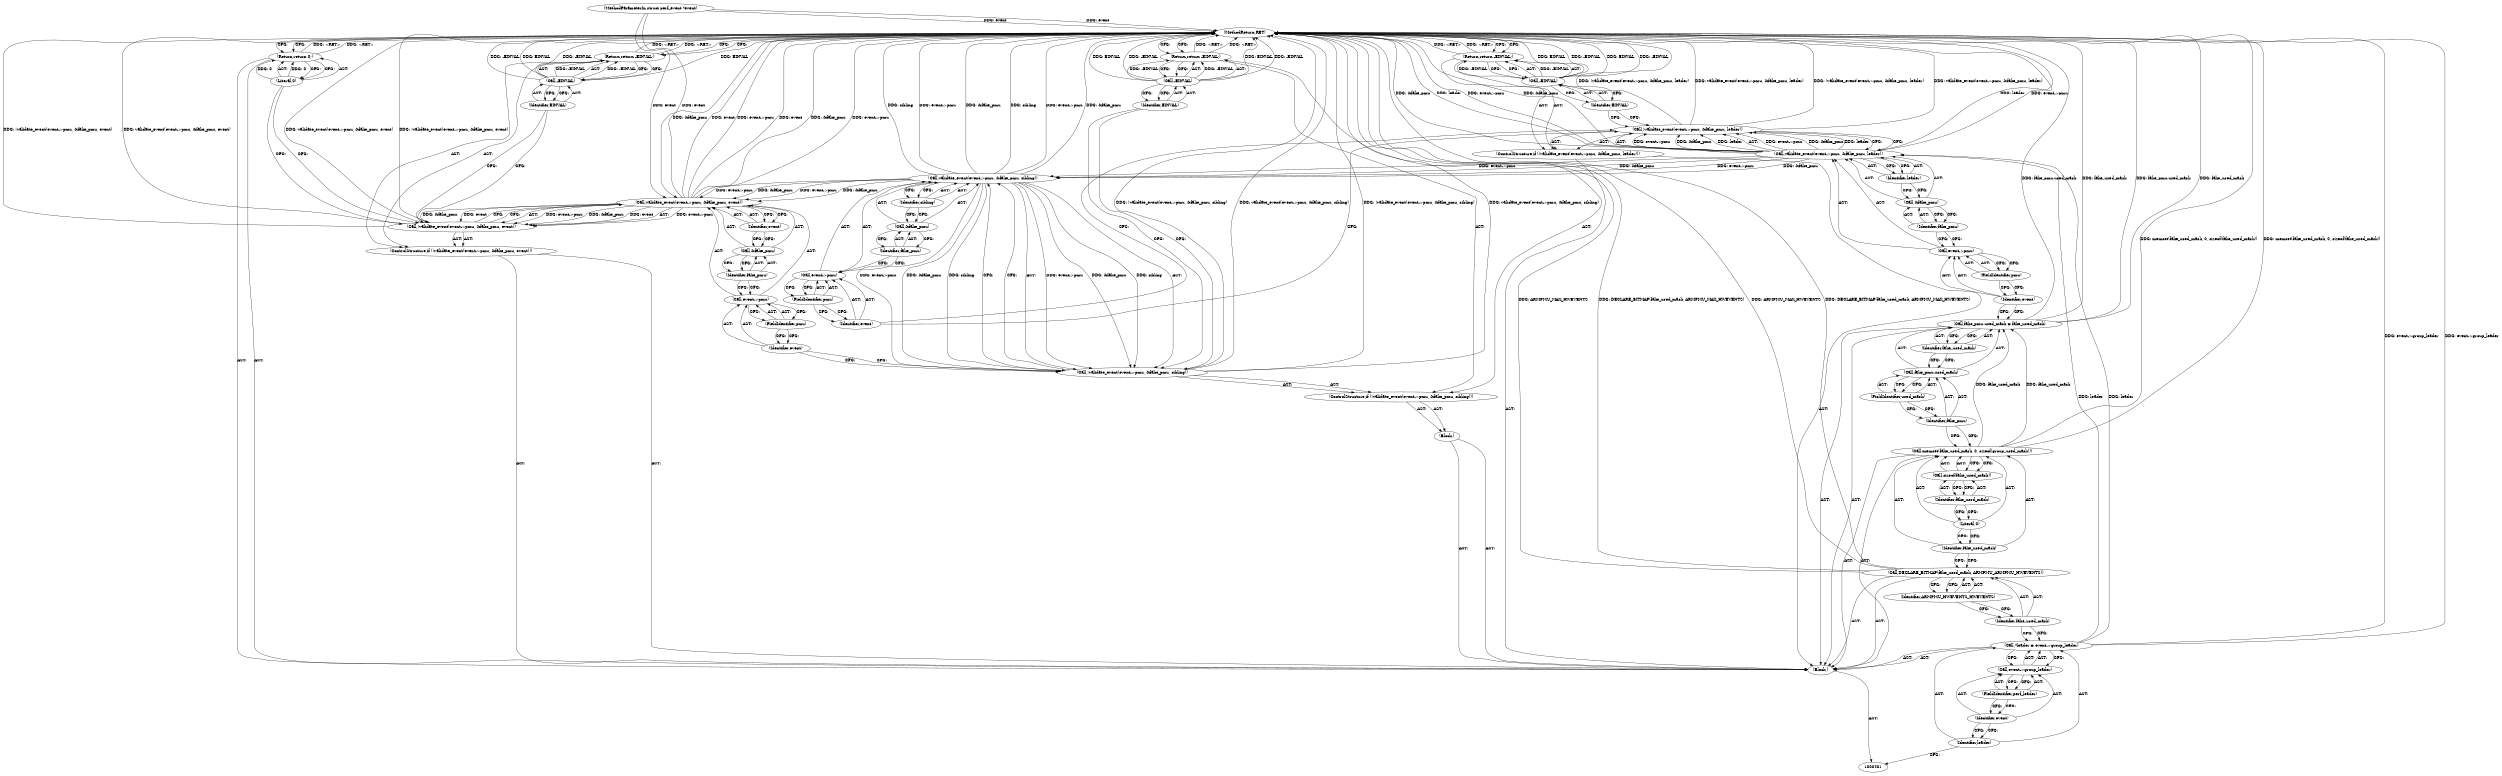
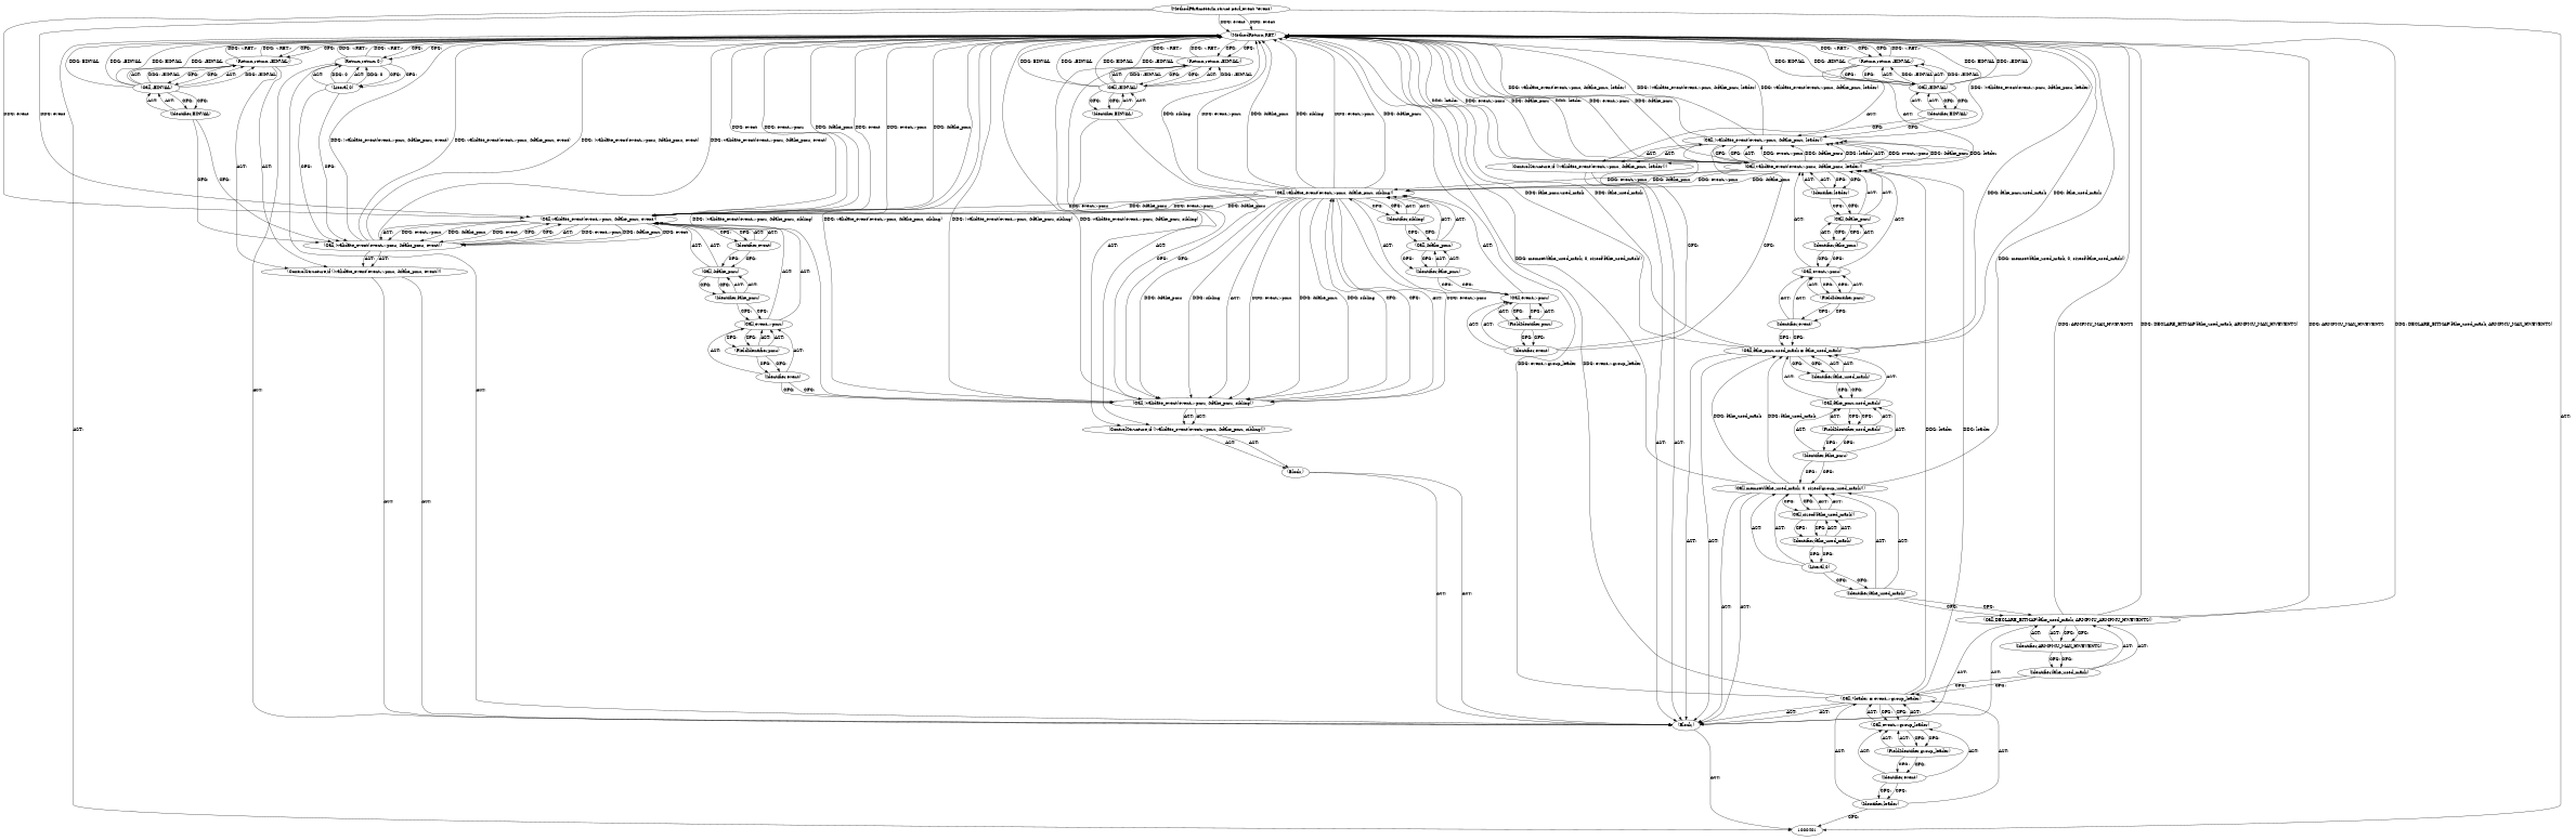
  digraph {
    n1 [label="(MethodReturn,RET)"]
    n2 [label="(Return,return -EINVAL;)"]
    n3 [label="(Return,return -EINVAL;)"]
    n4 [label="(Return,return -EINVAL;)"]
    n5 [label="(Return,return 0;)"]
    n6 [label=1000401]
    n7 [label="(ControlStructure,if (!validate_event(event->pmu, &fake_pmu, leader)))"]
    n8 [label="(Call,-EINVAL)"]
    n9 [label="(ControlStructure,if (!validate_event(event->pmu, &fake_pmu, sibling)))"]
    n10 [label="(Call,-EINVAL)"]
    n11 [label="(ControlStructure,if (!validate_event(event->pmu, &fake_pmu, event)))"]
    n12 [label="(Call,-EINVAL)"]
    n13 [label="(Block,)"]
    n14 [label="(Literal,0)"]
    n15 [label="(MethodParameterIn,struct perf_event *event)"]
    n16 [label="(Call,validate_event(event->pmu, &fake_pmu, event))"]
    n17 [label="(Identifier,event)"]
    n18 [label="(Call,!validate_event(event->pmu, &fake_pmu, event))"]
    n19 [label="(Call,memset(fake_used_mask, 0, sizeof(group_used_mask)))"]
    n20 [label="(Call,sizeof(fake_used_mask))"]
    n21 [label="(Call,fake_pmu.used_mask = fake_used_mask)"]
    n22 [label="(Identifier,fake_used_mask)"]
    n23 [label="(Identifier,fake_used_mask)"]
    n24 [label="(Literal,0)"]
    n25 [label="(Identifier,fake_used_mask)"]
    n26 [label="(Call,DECLARE_BITMAP(fake_used_mask, ARMPMU_ARMPMU_HWEVENTS))"]
-   n27 [label="(Identifier,ARMPMU_HWEVENTS_HWEVENTS)"]
+   n27 [label="(Identifier,ARMPMU_MAX_HWEVENTS)"]
    n28 [label="(FieldIdentifier,used_mask)"]
    n29 [label="(Call,fake_pmu.used_mask)"]
    n30 [label="(Identifier,fake_pmu)"]
    n31 [label="(Call,event->pmu)"]
    n32 [label="(FieldIdentifier,pmu)"]
    n33 [label="(Call,validate_event(event->pmu, &fake_pmu, leader))"]
    n34 [label="(Identifier,event)"]
    n35 [label="(Identifier,leader)"]
    n36 [label="(Call,!validate_event(event->pmu, &fake_pmu, leader))"]
    n37 [label="(Call,validate_event(event->pmu, &fake_pmu, sibling))"]
    n38 [label="(Call,&fake_pmu)"]
    n39 [label="(Identifier,fake_pmu)"]
    n40 [label="(Identifier,sibling)"]
    n41 [label="(Call,!validate_event(event->pmu, &fake_pmu, sibling))"]
    n42 [label="(Identifier,EINVAL)"]
    n43 [label="(Block,)"]
    n44 [label="(Call,event->pmu)"]
    n45 [label="(FieldIdentifier,pmu)"]
    n46 [label="(Identifier,event)"]
    n47 [label="(Call,&fake_pmu)"]
    n48 [label="(Identifier,fake_pmu)"]
    n49 [label="(Identifier,EINVAL)"]
    n50 [label="(Call,event->pmu)"]
    n51 [label="(FieldIdentifier,pmu)"]
    n52 [label="(Identifier,event)"]
    n53 [label="(Call,&fake_pmu)"]
    n54 [label="(Identifier,fake_pmu)"]
    n55 [label="(Identifier,EINVAL)"]
    n56 [label="(Call,*leader = event->group_leader)"]
    n57 [label="(Call,event->group_leader)"]
-   n58 [label="(FieldIdentifier,perf_leader)"]
+   n58 [label="(FieldIdentifier,group_leader)"]
    n59 [label="(Identifier,leader)"]
    n60 [label="(Identifier,event)"]
    n61 [label="(Identifier,fake_used_mask)"]
    n1 -> n2 [label="CFG: "]
    n1 -> n2 [label="CFG: "]
    n1 -> n3 [label="CFG: "]
    n1 -> n3 [label="CFG: "]
    n1 -> n4 [label="CFG: "]
    n1 -> n4 [label="CFG: "]
    n1 -> n5 [label="CFG: "]
    n1 -> n5 [label="CFG: "]
+   n1 -> n6 [label="AST: "]
    n2 -> n1 [label="DDG: <RET>"]
    n2 -> n1 [label="DDG: <RET>"]
    n2 -> n7 [label="AST: "]
    n2 -> n7 [label="AST: "]
    n2 -> n8 [label="CFG: "]
    n2 -> n8 [label="CFG: "]
    n3 -> n1 [label="DDG: <RET>"]
    n3 -> n1 [label="DDG: <RET>"]
    n3 -> n9 [label="AST: "]
    n3 -> n9 [label="AST: "]
    n3 -> n10 [label="CFG: "]
    n3 -> n10 [label="CFG: "]
    n4 -> n1 [label="DDG: <RET>"]
    n4 -> n1 [label="DDG: <RET>"]
    n4 -> n11 [label="AST: "]
    n4 -> n11 [label="AST: "]
    n4 -> n12 [label="CFG: "]
    n4 -> n12 [label="CFG: "]
    n5 -> n1 [label="DDG: <RET>"]
    n5 -> n1 [label="DDG: <RET>"]
    n5 -> n13 [label="AST: "]
    n5 -> n13 [label="AST: "]
    n5 -> n14 [label="CFG: "]
    n5 -> n14 [label="CFG: "]
    n7 -> n13 [label="AST: "]
    n7 -> n13 [label="AST: "]
    n8 -> n1 [label="DDG: EINVAL"]
    n8 -> n1 [label="DDG: -EINVAL"]
    n8 -> n1 [label="DDG: EINVAL"]
    n8 -> n1 [label="DDG: -EINVAL"]
    n8 -> n2 [label="AST: "]
    n8 -> n2 [label="DDG: -EINVAL"]
    n8 -> n2 [label="AST: "]
    n8 -> n2 [label="DDG: -EINVAL"]
    n8 -> n42 [label="CFG: "]
    n8 -> n42 [label="CFG: "]
    n9 -> n43 [label="AST: "]
    n9 -> n43 [label="AST: "]
    n10 -> n1 [label="DDG: EINVAL"]
    n10 -> n1 [label="DDG: -EINVAL"]
    n10 -> n1 [label="DDG: EINVAL"]
    n10 -> n1 [label="DDG: -EINVAL"]
    n10 -> n3 [label="AST: "]
    n10 -> n3 [label="DDG: -EINVAL"]
    n10 -> n3 [label="AST: "]
    n10 -> n3 [label="DDG: -EINVAL"]
    n10 -> n49 [label="CFG: "]
    n10 -> n49 [label="CFG: "]
    n11 -> n13 [label="AST: "]
    n11 -> n13 [label="AST: "]
    n12 -> n1 [label="DDG: EINVAL"]
    n12 -> n1 [label="DDG: -EINVAL"]
    n12 -> n1 [label="DDG: EINVAL"]
    n12 -> n1 [label="DDG: -EINVAL"]
    n12 -> n4 [label="AST: "]
    n12 -> n4 [label="DDG: -EINVAL"]
    n12 -> n4 [label="AST: "]
    n12 -> n4 [label="DDG: -EINVAL"]
    n12 -> n55 [label="CFG: "]
    n12 -> n55 [label="CFG: "]
    n13 -> n6 [label="AST: "]
    n14 -> n5 [label="AST: "]
    n14 -> n5 [label="DDG: 0"]
    n14 -> n5 [label="AST: "]
    n14 -> n5 [label="DDG: 0"]
    n14 -> n18 [label="CFG: "]
    n14 -> n18 [label="CFG: "]
    n15 -> n1 [label="DDG: event"]
    n15 -> n1 [label="DDG: event"]
+   n15 -> n6 [label="AST: "]
    n15 -> n16 [label="DDG: event"]
    n15 -> n16 [label="DDG: event"]
    n16 -> n1 [label="DDG: event"]
    n16 -> n1 [label="DDG: event->pmu"]
    n16 -> n1 [label="DDG: &fake_pmu"]
    n16 -> n1 [label="DDG: event"]
    n16 -> n1 [label="DDG: event->pmu"]
    n16 -> n1 [label="DDG: &fake_pmu"]
    n16 -> n17 [label="CFG: "]
    n16 -> n17 [label="CFG: "]
    n16 -> n18 [label="AST: "]
    n16 -> n18 [label="DDG: event->pmu"]
    n16 -> n18 [label="DDG: &fake_pmu"]
    n16 -> n18 [label="DDG: event"]
    n16 -> n18 [label="AST: "]
    n16 -> n18 [label="DDG: event->pmu"]
    n16 -> n18 [label="DDG: &fake_pmu"]
    n16 -> n18 [label="DDG: event"]
    n17 -> n16 [label="AST: "]
    n17 -> n16 [label="AST: "]
    n17 -> n53 [label="CFG: "]
    n17 -> n53 [label="CFG: "]
    n18 -> n1 [label="DDG: !validate_event(event->pmu, &fake_pmu, event)"]
    n18 -> n1 [label="DDG: validate_event(event->pmu, &fake_pmu, event)"]
    n18 -> n1 [label="DDG: !validate_event(event->pmu, &fake_pmu, event)"]
    n18 -> n1 [label="DDG: validate_event(event->pmu, &fake_pmu, event)"]
    n18 -> n11 [label="AST: "]
    n18 -> n11 [label="AST: "]
    n18 -> n16 [label="CFG: "]
    n18 -> n16 [label="CFG: "]
    n19 -> n1 [label="DDG: memset(fake_used_mask, 0, sizeof(fake_used_mask))"]
    n19 -> n1 [label="DDG: memset(fake_used_mask, 0, sizeof(fake_used_mask))"]
    n19 -> n13 [label="AST: "]
    n19 -> n13 [label="AST: "]
    n19 -> n20 [label="CFG: "]
    n19 -> n20 [label="CFG: "]
    n19 -> n21 [label="DDG: fake_used_mask"]
    n19 -> n21 [label="DDG: fake_used_mask"]
    n20 -> n19 [label="AST: "]
    n20 -> n19 [label="AST: "]
    n20 -> n22 [label="CFG: "]
    n20 -> n22 [label="CFG: "]
    n21 -> n1 [label="DDG: fake_pmu.used_mask"]
    n21 -> n1 [label="DDG: fake_used_mask"]
    n21 -> n1 [label="DDG: fake_pmu.used_mask"]
    n21 -> n1 [label="DDG: fake_used_mask"]
    n21 -> n13 [label="AST: "]
    n21 -> n13 [label="AST: "]
    n21 -> n23 [label="CFG: "]
    n21 -> n23 [label="CFG: "]
    n22 -> n20 [label="AST: "]
    n22 -> n20 [label="AST: "]
    n22 -> n24 [label="CFG: "]
    n22 -> n24 [label="CFG: "]
    n23 -> n21 [label="AST: "]
    n23 -> n21 [label="AST: "]
    n23 -> n29 [label="CFG: "]
    n23 -> n29 [label="CFG: "]
    n24 -> n19 [label="AST: "]
    n24 -> n19 [label="AST: "]
    n24 -> n25 [label="CFG: "]
    n24 -> n25 [label="CFG: "]
    n25 -> n19 [label="AST: "]
    n25 -> n19 [label="AST: "]
    n25 -> n26 [label="CFG: "]
    n25 -> n26 [label="CFG: "]
    n26 -> n1 [label="DDG: ARMPMU_MAX_HWEVENTS"]
    n26 -> n1 [label="DDG: DECLARE_BITMAP(fake_used_mask, ARMPMU_MAX_HWEVENTS)"]
    n26 -> n1 [label="DDG: ARMPMU_MAX_HWEVENTS"]
    n26 -> n1 [label="DDG: DECLARE_BITMAP(fake_used_mask, ARMPMU_MAX_HWEVENTS)"]
    n26 -> n13 [label="AST: "]
    n26 -> n13 [label="AST: "]
    n26 -> n27 [label="CFG: "]
    n26 -> n27 [label="CFG: "]
    n27 -> n26 [label="AST: "]
    n27 -> n26 [label="AST: "]
    n27 -> n61 [label="CFG: "]
    n27 -> n61 [label="CFG: "]
    n28 -> n29 [label="AST: "]
    n28 -> n29 [label="AST: "]
    n28 -> n30 [label="CFG: "]
    n28 -> n30 [label="CFG: "]
    n29 -> n21 [label="AST: "]
    n29 -> n21 [label="AST: "]
    n29 -> n28 [label="CFG: "]
    n29 -> n28 [label="CFG: "]
    n30 -> n19 [label="CFG: "]
    n30 -> n19 [label="CFG: "]
    n30 -> n29 [label="AST: "]
    n30 -> n29 [label="AST: "]
    n31 -> n32 [label="CFG: "]
    n31 -> n32 [label="CFG: "]
    n31 -> n33 [label="AST: "]
    n31 -> n33 [label="AST: "]
    n32 -> n31 [label="AST: "]
    n32 -> n31 [label="AST: "]
    n32 -> n34 [label="CFG: "]
    n32 -> n34 [label="CFG: "]
    n33 -> n1 [label="DDG: leader"]
    n33 -> n1 [label="DDG: event->pmu"]
    n33 -> n1 [label="DDG: &fake_pmu"]
    n33 -> n1 [label="DDG: leader"]
    n33 -> n1 [label="DDG: event->pmu"]
    n33 -> n1 [label="DDG: &fake_pmu"]
    n33 -> n35 [label="CFG: "]
    n33 -> n35 [label="CFG: "]
    n33 -> n36 [label="AST: "]
    n33 -> n36 [label="DDG: event->pmu"]
    n33 -> n36 [label="DDG: &fake_pmu"]
    n33 -> n36 [label="DDG: leader"]
    n33 -> n36 [label="AST: "]
    n33 -> n36 [label="DDG: event->pmu"]
    n33 -> n36 [label="DDG: &fake_pmu"]
    n33 -> n36 [label="DDG: leader"]
    n33 -> n37 [label="DDG: event->pmu"]
    n33 -> n37 [label="DDG: &fake_pmu"]
    n33 -> n37 [label="DDG: event->pmu"]
    n33 -> n37 [label="DDG: &fake_pmu"]
    n34 -> n21 [label="CFG: "]
    n34 -> n21 [label="CFG: "]
    n34 -> n31 [label="AST: "]
    n34 -> n31 [label="AST: "]
    n35 -> n33 [label="AST: "]
    n35 -> n33 [label="AST: "]
    n35 -> n38 [label="CFG: "]
    n35 -> n38 [label="CFG: "]
    n36 -> n1 [label="DDG: !validate_event(event->pmu, &fake_pmu, leader)"]
    n36 -> n1 [label="DDG: validate_event(event->pmu, &fake_pmu, leader)"]
    n36 -> n1 [label="DDG: !validate_event(event->pmu, &fake_pmu, leader)"]
    n36 -> n1 [label="DDG: validate_event(event->pmu, &fake_pmu, leader)"]
    n36 -> n7 [label="AST: "]
    n36 -> n7 [label="AST: "]
    n36 -> n33 [label="CFG: "]
    n36 -> n33 [label="CFG: "]
    n37 -> n1 [label="DDG: sibling"]
    n37 -> n1 [label="DDG: event->pmu"]
    n37 -> n1 [label="DDG: &fake_pmu"]
    n37 -> n1 [label="DDG: sibling"]
    n37 -> n1 [label="DDG: event->pmu"]
    n37 -> n1 [label="DDG: &fake_pmu"]
    n37 -> n16 [label="DDG: event->pmu"]
    n37 -> n16 [label="DDG: &fake_pmu"]
    n37 -> n16 [label="DDG: event->pmu"]
    n37 -> n16 [label="DDG: &fake_pmu"]
    n37 -> n40 [label="CFG: "]
    n37 -> n40 [label="CFG: "]
    n37 -> n41 [label="AST: "]
    n37 -> n41 [label="DDG: event->pmu"]
    n37 -> n41 [label="DDG: &fake_pmu"]
    n37 -> n41 [label="DDG: sibling"]
    n37 -> n41 [label="AST: "]
    n37 -> n41 [label="DDG: event->pmu"]
    n37 -> n41 [label="DDG: &fake_pmu"]
    n37 -> n41 [label="DDG: sibling"]
    n38 -> n33 [label="AST: "]
    n38 -> n33 [label="AST: "]
    n38 -> n39 [label="CFG: "]
    n38 -> n39 [label="CFG: "]
    n39 -> n31 [label="CFG: "]
    n39 -> n31 [label="CFG: "]
    n39 -> n38 [label="AST: "]
    n39 -> n38 [label="AST: "]
    n40 -> n37 [label="AST: "]
    n40 -> n37 [label="AST: "]
    n40 -> n47 [label="CFG: "]
    n40 -> n47 [label="CFG: "]
    n41 -> n1 [label="DDG: !validate_event(event->pmu, &fake_pmu, sibling)"]
    n41 -> n1 [label="DDG: validate_event(event->pmu, &fake_pmu, sibling)"]
    n41 -> n1 [label="DDG: !validate_event(event->pmu, &fake_pmu, sibling)"]
    n41 -> n1 [label="DDG: validate_event(event->pmu, &fake_pmu, sibling)"]
    n41 -> n9 [label="AST: "]
    n41 -> n9 [label="AST: "]
    n41 -> n37 [label="CFG: "]
    n41 -> n37 [label="CFG: "]
    n42 -> n8 [label="AST: "]
    n42 -> n8 [label="AST: "]
    n42 -> n36 [label="CFG: "]
    n42 -> n36 [label="CFG: "]
    n43 -> n13 [label="AST: "]
    n43 -> n13 [label="AST: "]
    n44 -> n37 [label="AST: "]
    n44 -> n37 [label="AST: "]
    n44 -> n45 [label="CFG: "]
    n44 -> n45 [label="CFG: "]
    n45 -> n44 [label="AST: "]
    n45 -> n44 [label="AST: "]
    n45 -> n46 [label="CFG: "]
    n45 -> n46 [label="CFG: "]
    n46 -> n36 [label="CFG: "]
    n46 -> n36 [label="CFG: "]
    n46 -> n44 [label="AST: "]
    n46 -> n44 [label="AST: "]
    n47 -> n37 [label="AST: "]
    n47 -> n37 [label="AST: "]
    n47 -> n48 [label="CFG: "]
    n47 -> n48 [label="CFG: "]
    n48 -> n44 [label="CFG: "]
    n48 -> n44 [label="CFG: "]
    n48 -> n47 [label="AST: "]
    n48 -> n47 [label="AST: "]
    n49 -> n10 [label="AST: "]
    n49 -> n10 [label="AST: "]
    n49 -> n41 [label="CFG: "]
    n49 -> n41 [label="CFG: "]
    n50 -> n16 [label="AST: "]
    n50 -> n16 [label="AST: "]
    n50 -> n51 [label="CFG: "]
    n50 -> n51 [label="CFG: "]
    n51 -> n50 [label="AST: "]
    n51 -> n50 [label="AST: "]
    n51 -> n52 [label="CFG: "]
    n51 -> n52 [label="CFG: "]
    n52 -> n41 [label="CFG: "]
    n52 -> n41 [label="CFG: "]
    n52 -> n50 [label="AST: "]
    n52 -> n50 [label="AST: "]
    n53 -> n16 [label="AST: "]
    n53 -> n16 [label="AST: "]
    n53 -> n54 [label="CFG: "]
    n53 -> n54 [label="CFG: "]
    n54 -> n50 [label="CFG: "]
    n54 -> n50 [label="CFG: "]
    n54 -> n53 [label="AST: "]
    n54 -> n53 [label="AST: "]
    n55 -> n12 [label="AST: "]
    n55 -> n12 [label="AST: "]
    n55 -> n18 [label="CFG: "]
    n55 -> n18 [label="CFG: "]
    n56 -> n1 [label="DDG: event->group_leader"]
    n56 -> n1 [label="DDG: event->group_leader"]
    n56 -> n13 [label="AST: "]
    n56 -> n13 [label="AST: "]
    n56 -> n33 [label="DDG: leader"]
    n56 -> n33 [label="DDG: leader"]
    n56 -> n57 [label="CFG: "]
    n56 -> n57 [label="CFG: "]
    n57 -> n56 [label="AST: "]
    n57 -> n56 [label="AST: "]
    n57 -> n58 [label="CFG: "]
    n57 -> n58 [label="CFG: "]
    n58 -> n57 [label="AST: "]
    n58 -> n57 [label="AST: "]
    n58 -> n60 [label="CFG: "]
    n58 -> n60 [label="CFG: "]
    n59 -> n6 [label="CFG: "]
    n59 -> n56 [label="AST: "]
    n59 -> n56 [label="AST: "]
    n60 -> n57 [label="AST: "]
    n60 -> n57 [label="AST: "]
    n60 -> n59 [label="CFG: "]
    n60 -> n59 [label="CFG: "]
    n61 -> n26 [label="AST: "]
    n61 -> n26 [label="AST: "]
    n61 -> n56 [label="CFG: "]
    n61 -> n56 [label="CFG: "]
  }
